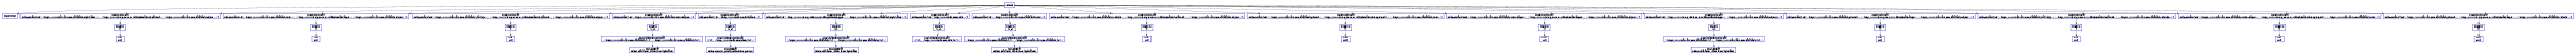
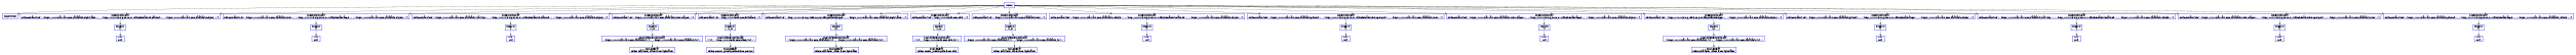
  digraph {
    node [color=blue fontcolor=black shape=rectangle style=bold]
    n1 [label=LogDistinct]
-   n2 [label=Vehicle]
+   n2 [label=Union]
    n3 [label="LogFunctionCall\nAddConstant{0=(\"<https://www.starwars.com/databank/LightSaber>\", \"<http://www.w3.org/2000/01/rdf-schema#subClassOf>\", \"<https://www.starwars.com/databank/Object>\")}"]
    n4 [label="LogFunctionCall\nAddConstant{0=(\"<https://www.starwars.com/databank/uses>\", \"<http://www.w3.org/2000/01/rdf-schema#range>\", \"<https://www.starwars.com/databank/Object>\")}"]
    n5 [label="LogFunctionCall\nAddConstant{0=(\"<https://www.starwars.com/databank/StarShip>\", \"<http://www.w3.org/2000/01/rdf-schema#subClassOf>\", \"<https://www.starwars.com/databank/Object>\")}"]
    n6 [label="LogFunctionCall\nAddConstant{1=(\"<https://www.starwars.com/databank/usesWeapon>\")}"]
    n7 [label="LogFunctionCall\nAddConstant{1=(\"<http://www.imdb.com/fullName>\")}"]
    n8 [label="LogFunctionCall\nAddConstant{1=(\"<http://www.w3.org/1999/02/22-rdf-syntax-ns#type>\", \"<https://www.starwars.com/databank/LightSaber>\")}"]
    n9 [label="LogFunctionCall\nAddConstant{1=(\"<http://www.imdb.com/title>\")}"]
    n10 [label="LogFunctionCall\nAddConstant{1=(\"<https://www.starwars.com/databank/uses>\")}"]
    n11 [label="LogFunctionCall\nAddConstant{0=(\"<https://www.starwars.com/databank/Vehicle>\", \"<http://www.w3.org/2000/01/rdf-schema#subClassOf>\", \"<https://www.starwars.com/databank/Object>\")}"]
    n12 [label="LogFunctionCall\nAddConstant{0=(\"<https://www.starwars.com/databank/pilotOf>\", \"<http://www.w3.org/2000/01/rdf-schema#subPropertyOf>\", \"<https://www.starwars.com/databank/uses>\")}"]
    n13 [label="LogFunctionCall\nAddConstant{0=(\"<https://www.starwars.com/databank/usesWeapon>\", \"<http://www.w3.org/2000/01/rdf-schema#range>\", \"<https://www.starwars.com/databank/Object>\")}"]
    n14 [label="LogFunctionCall\nAddConstant{1=(\"<http://www.w3.org/1999/02/22-rdf-syntax-ns#type>\", \"<https://www.starwars.com/databank/Object>\")}"]
    n15 [label="LogFunctionCall\nAddConstant{0=(\"<https://www.starwars.com/databank/pilotOf>\", \"<http://www.w3.org/2000/01/rdf-schema#range>\", \"<https://www.starwars.com/databank/Object>\")}"]
    n16 [label="LogFunctionCall\nAddConstant{0=(\"<https://www.starwars.com/databank/StarShip>\", \"<http://www.w3.org/2000/01/rdf-schema#subClassOf>\", \"<https://www.starwars.com/databank/Vehicle>\")}"]
    n17 [label="LogFunctionCall\nAddConstant{0=(\"<https://www.starwars.com/databank/usesWeapon>\", \"<http://www.w3.org/2000/01/rdf-schema#subPropertyOf>\", \"<https://www.starwars.com/databank/uses>\")}"]
    n18 [label="LogFunctionCall\nAddConstant{0=(\"<https://www.starwars.com/databank/pilotOf>\", \"<http://www.w3.org/2000/01/rdf-schema#range>\", \"<https://www.starwars.com/databank/Vehicle>\")}"]
    n19 [label="LogProj\n[]"]
    n20 [label="LogProj\n[]"]
    n21 [label="LogProj\n[]"]
    n22 [label="LogProj\n[1,0]"]
    n23 [label="LogProj\n[1,0]"]
    n24 [label="LogProj\n[0]"]
    n25 [label="LogProj\n[1,0]"]
    n26 [label="LogProj\n[1,0]"]
    n27 [label="LogProj\n[]"]
    n28 [label="LogProj\n[]"]
    n29 [label="LogProj\n[]"]
    n30 [label="LogProj\n[0]"]
    n31 [label="LogProj\n[]"]
    n32 [label="LogProj\n[]"]
    n33 [label="LogProj\n[]"]
    n34 [label="LogProj\n[]"]
    n35 [label="null \nnull"]
    n36 [label="null \nnull"]
    n37 [label="null \nnull"]
    n38 [label="LogSkolemFunctionCall\n(<https://www.starwars.com/databank/{1}>, <https://www.starwars.com/databank/{0}>)"]
    n39 [label="LogSQLEval \nselect character, saber from lightsaber"]
    n40 [label="LogSkolemFunctionCall\n(\"{1}\", <http://www.imdb.com/name/{0}>)"]
    n41 [label="LogSQLEval \nselect nconst, primaryName from person"]
    n42 [label="LogSkolemFunctionCall\n(<https://www.starwars.com/databank/{1}>, <https://www.starwars.com/databank/{0}>)"]
    n43 [label="LogSQLEval \nselect character, saber from lightsaber"]
    n44 [label="LogSkolemFunctionCall\n(\"{1}\", <http://www.imdb.com/title/{0}>)"]
+   n45 [label="LogSQLEval \nselect tconst, primarytitle from title"]
    n46 [label="LogSkolemFunctionCall\n(<https://www.starwars.com/databank/{1}>, <https://www.starwars.com/databank/{0}>)"]
    n47 [label="LogSQLEval \nselect character, saber from lightsaber"]
    n48 [label="null \nnull"]
    n49 [label="null \nnull"]
    n50 [label="null \nnull"]
    n51 [label="LogSkolemFunctionCall\n(<https://www.starwars.com/databank/{1}>, <https://www.starwars.com/databank/{0}>)"]
    n52 [label="LogSQLEval \nselect character, saber from lightsaber"]
    n53 [label="null \nnull"]
    n54 [label="null \nnull"]
    n55 [label="null \nnull"]
    n56 [label="null \nnull"]
    n2 -> n1
    n2 -> n3
    n2 -> n4
    n2 -> n5
    n2 -> n6
    n2 -> n7
    n2 -> n8
    n2 -> n9
    n2 -> n10
    n2 -> n11
    n2 -> n12
    n2 -> n13
    n2 -> n14
    n2 -> n15
    n2 -> n16
    n2 -> n17
    n2 -> n18
    n3 -> n19
    n4 -> n20
    n5 -> n21
    n6 -> n22
    n7 -> n23
    n8 -> n24
    n9 -> n25
    n10 -> n26
    n11 -> n27
    n12 -> n28
    n13 -> n29
    n14 -> n30
    n15 -> n31
    n16 -> n32
    n17 -> n33
    n18 -> n34
    n19 -> n35
    n20 -> n36
    n21 -> n37
    n22 -> n38
    n23 -> n40
    n24 -> n42
    n25 -> n44
    n26 -> n46
    n27 -> n48
    n28 -> n49
    n29 -> n50
    n30 -> n51
    n31 -> n53
    n32 -> n54
    n33 -> n55
    n34 -> n56
    n38 -> n39
    n40 -> n41
    n42 -> n43
+   n44 -> n45
    n46 -> n47
    n51 -> n52
  }
